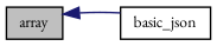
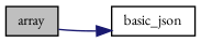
  digraph {
    rankdir=LR
    fontname="EB Garamond"
    node [color=black fontname="EB Garamond" fontsize=10 shape=record style=filled]
    n1 [fillcolor=grey75 fontcolor=black height=0.2 label=array width=0.4]
    n2 [fillcolor=white height=0.2 label=basic_json width=0.4]
-   n2 -> n1 [color=midnightblue fontname="EB Garamond" fontsize=10 labelfontname=Helvetica labelfontsize=10 style=solid]
+   n1 -> n2 [color=midnightblue fontname="EB Garamond" fontsize=10 labelfontname=Helvetica labelfontsize=10 style=solid]
  }
